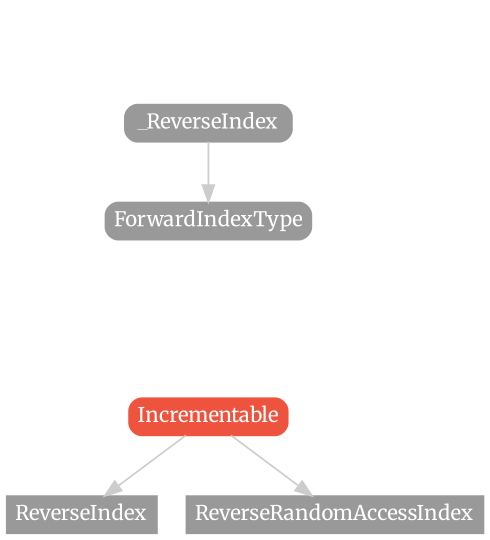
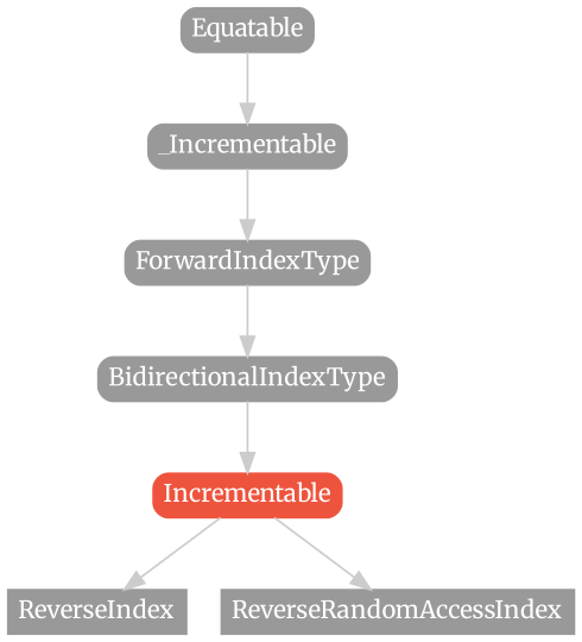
  strict digraph {
    fontname=Merriweather
    node [color="#999999" fillcolor="#999999" fontcolor=white fontname=Merriweather fontsize=12 margin="0.07,0.05" shape=box style="filled,rounded"]
    edge [color="#cccccc" fontname=Merriweather]
    ReverseIndex [height=0.3 style=filled]
    ReverseRandomAccessIndex [height=0.3 style=filled]
+   BidirectionalIndexType [height=0.3]
    n4 [color="#ee543d" fillcolor="#ee543d" height=0.3 label=Incrementable]
-   _Incrementable [height=0.3 label=_ReverseIndex]
+   Equatable [height=0.3]
+   _Incrementable [height=0.3]
    ForwardIndexType [height=0.3]
    subgraph sub_1 {
      rank=max
      ReverseIndex
      ReverseRandomAccessIndex
    }
+   BidirectionalIndexType -> n4
    n4 -> ReverseIndex
    n4 -> ReverseRandomAccessIndex
+   Equatable -> _Incrementable
    _Incrementable -> ForwardIndexType
+   ForwardIndexType -> BidirectionalIndexType
  }
